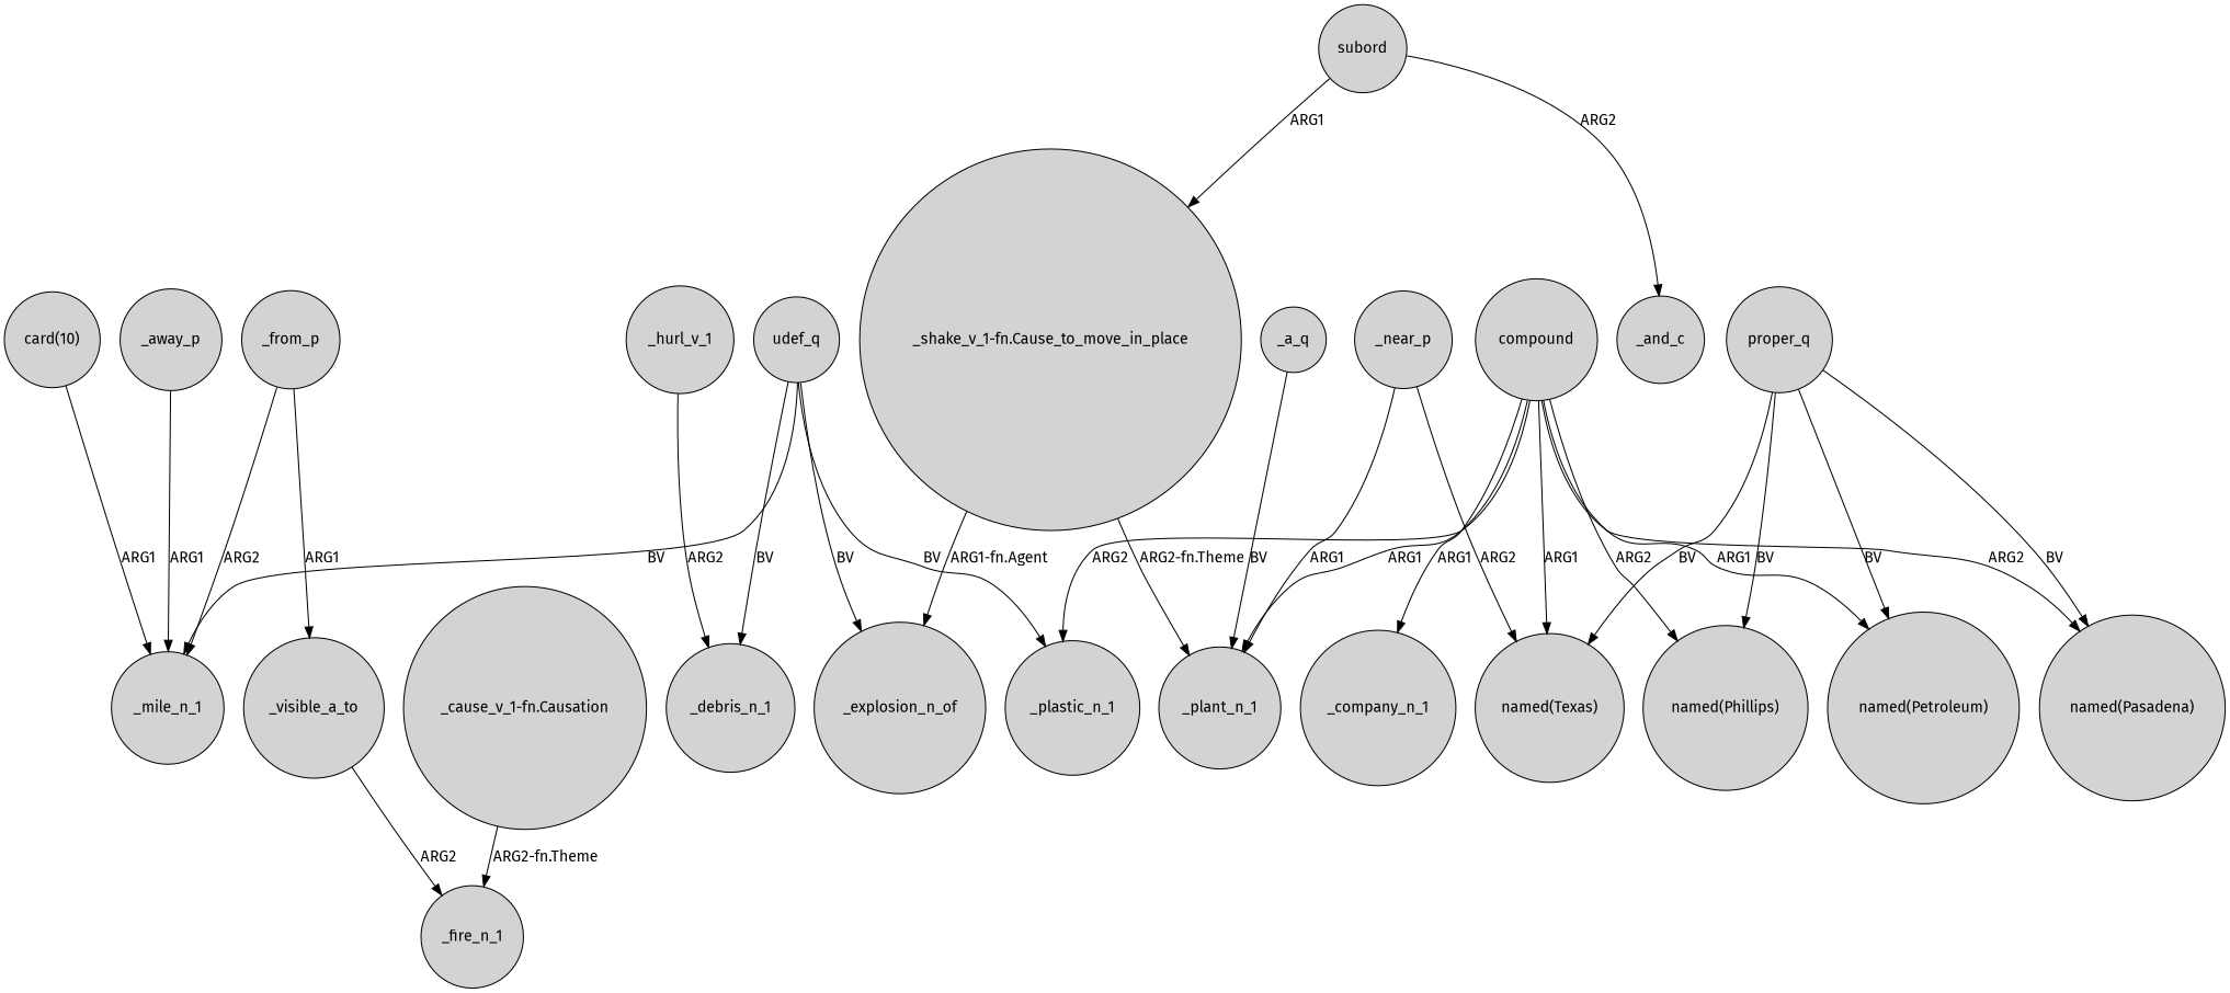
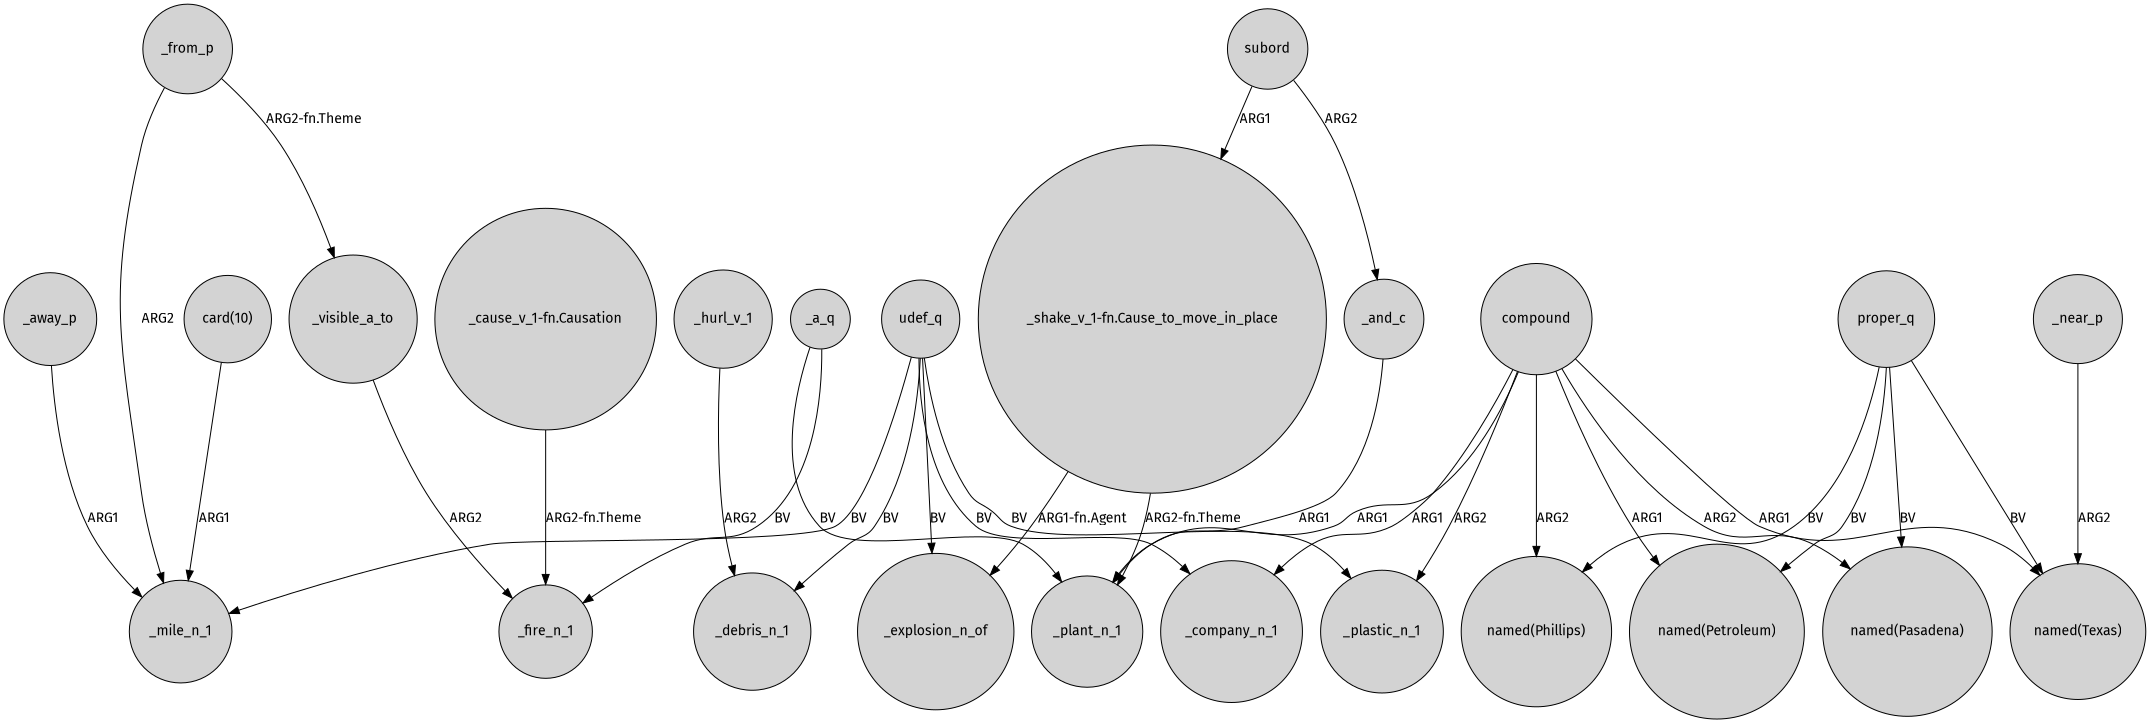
  digraph {
    fontname="Fira Sans"
    node [fontname="Fira Sans" shape=circle style=filled]
    edge [fontname="Fira Sans"]
    udef_q
    _mile_n_1
    _explosion_n_of
    _plastic_n_1
    _company_n_1
    _debris_n_1
    _visible_a_to
    _fire_n_1
    proper_q
    "named(Petroleum)"
    "named(Texas)"
    "named(Pasadena)"
    "named(Phillips)"
    compound
    _plant_n_1
    _away_p
    _near_p
    _a_q
    "_shake_v_1-fn.Cause_to_move_in_place"
    _from_p
    "_cause_v_1-fn.Causation"
    "card(10)"
    _hurl_v_1
    subord
    _and_c
    udef_q -> _mile_n_1 [label=BV]
    udef_q -> _explosion_n_of [label=BV]
    udef_q -> _plastic_n_1 [label=BV]
+   udef_q -> _company_n_1 [label=BV]
    udef_q -> _debris_n_1 [label=BV]
    _visible_a_to -> _fire_n_1 [label=ARG2]
    proper_q -> "named(Petroleum)" [label=BV]
    proper_q -> "named(Texas)" [label=BV]
    proper_q -> "named(Pasadena)" [label=BV]
    proper_q -> "named(Phillips)" [label=BV]
    compound -> _plastic_n_1 [label=ARG2]
    compound -> _company_n_1 [label=ARG1]
    compound -> "named(Petroleum)" [label=ARG1]
    compound -> "named(Texas)" [label=ARG1]
    compound -> "named(Pasadena)" [label=ARG2]
    compound -> "named(Phillips)" [label=ARG2]
    compound -> _plant_n_1 [label=ARG1]
    _away_p -> _mile_n_1 [label=ARG1]
    _near_p -> "named(Texas)" [label=ARG2]
-   _near_p -> _plant_n_1 [label=ARG1]
+   _and_c -> _plant_n_1 [label=ARG1]
+   _a_q -> _fire_n_1 [label=BV]
    _a_q -> _plant_n_1 [label=BV]
    "_shake_v_1-fn.Cause_to_move_in_place" -> _explosion_n_of [label="ARG1-fn.Agent"]
    "_shake_v_1-fn.Cause_to_move_in_place" -> _plant_n_1 [label="ARG2-fn.Theme"]
    _from_p -> _mile_n_1 [label=ARG2]
-   _from_p -> _visible_a_to [label=ARG1]
+   _from_p -> _visible_a_to [label="ARG2-fn.Theme"]
    "_cause_v_1-fn.Causation" -> _fire_n_1 [label="ARG2-fn.Theme"]
    "card(10)" -> _mile_n_1 [label=ARG1]
    _hurl_v_1 -> _debris_n_1 [label=ARG2]
    subord -> "_shake_v_1-fn.Cause_to_move_in_place" [label=ARG1]
    subord -> _and_c [label=ARG2]
  }
